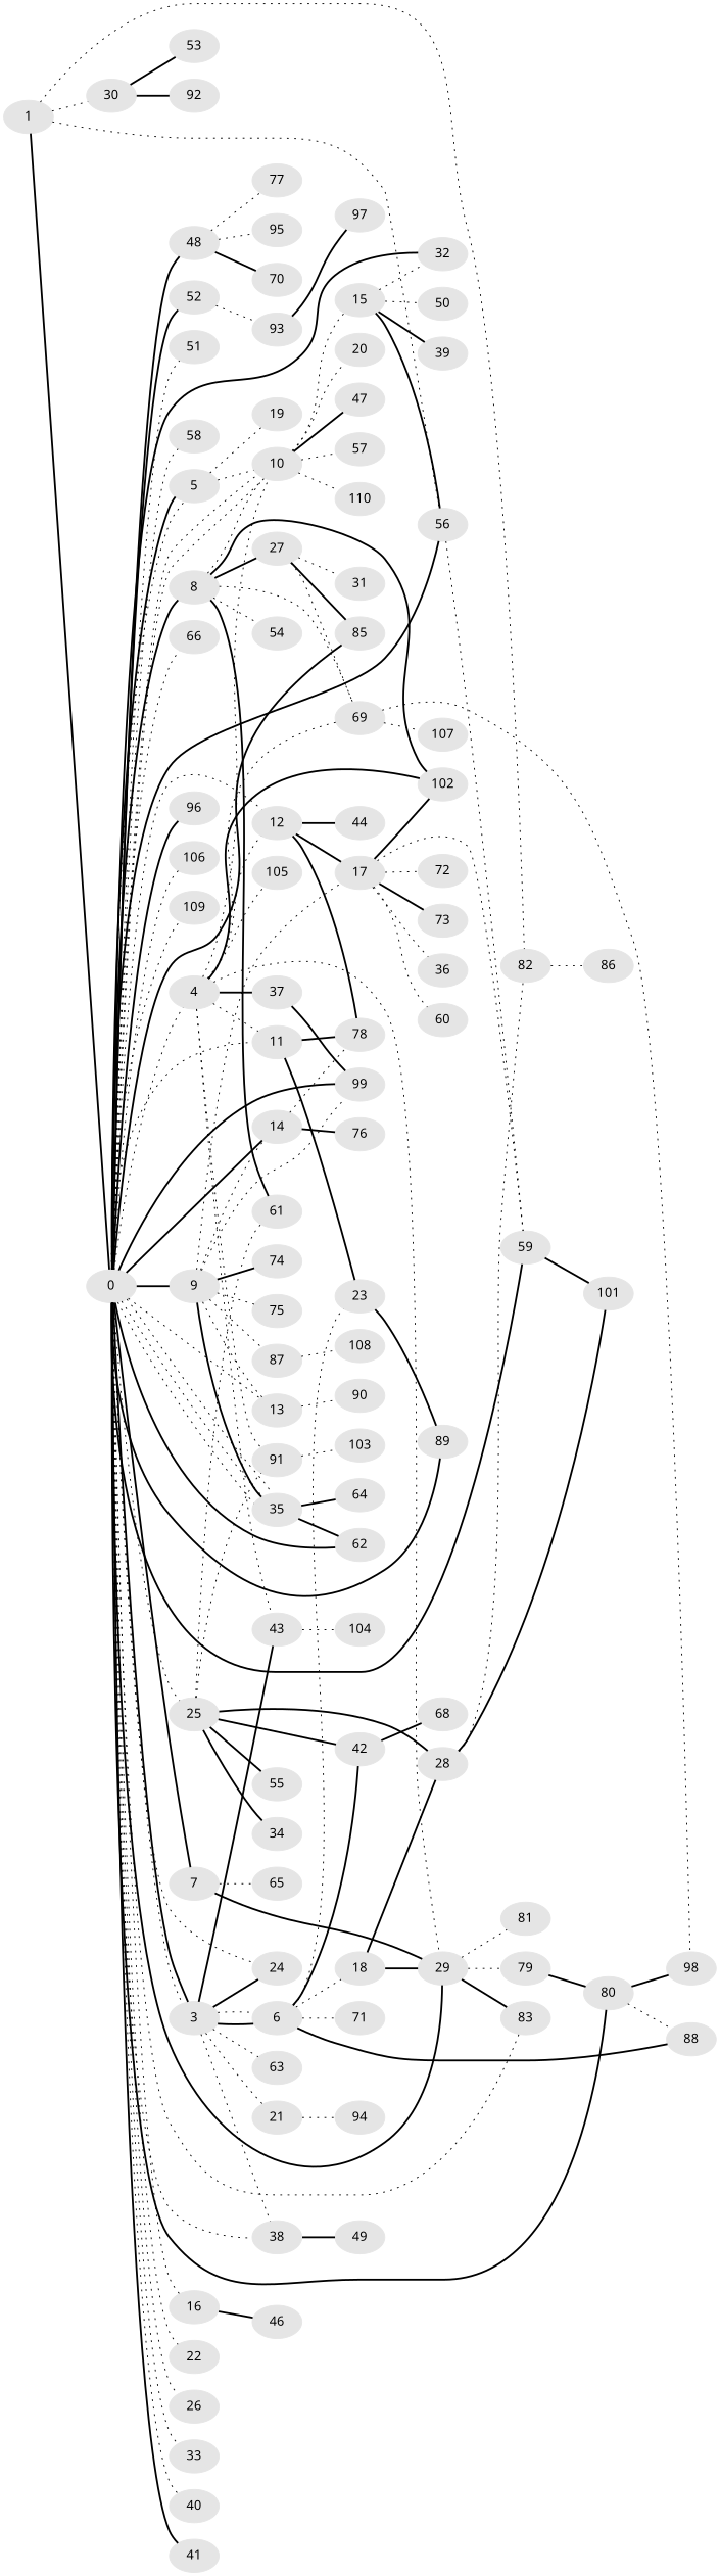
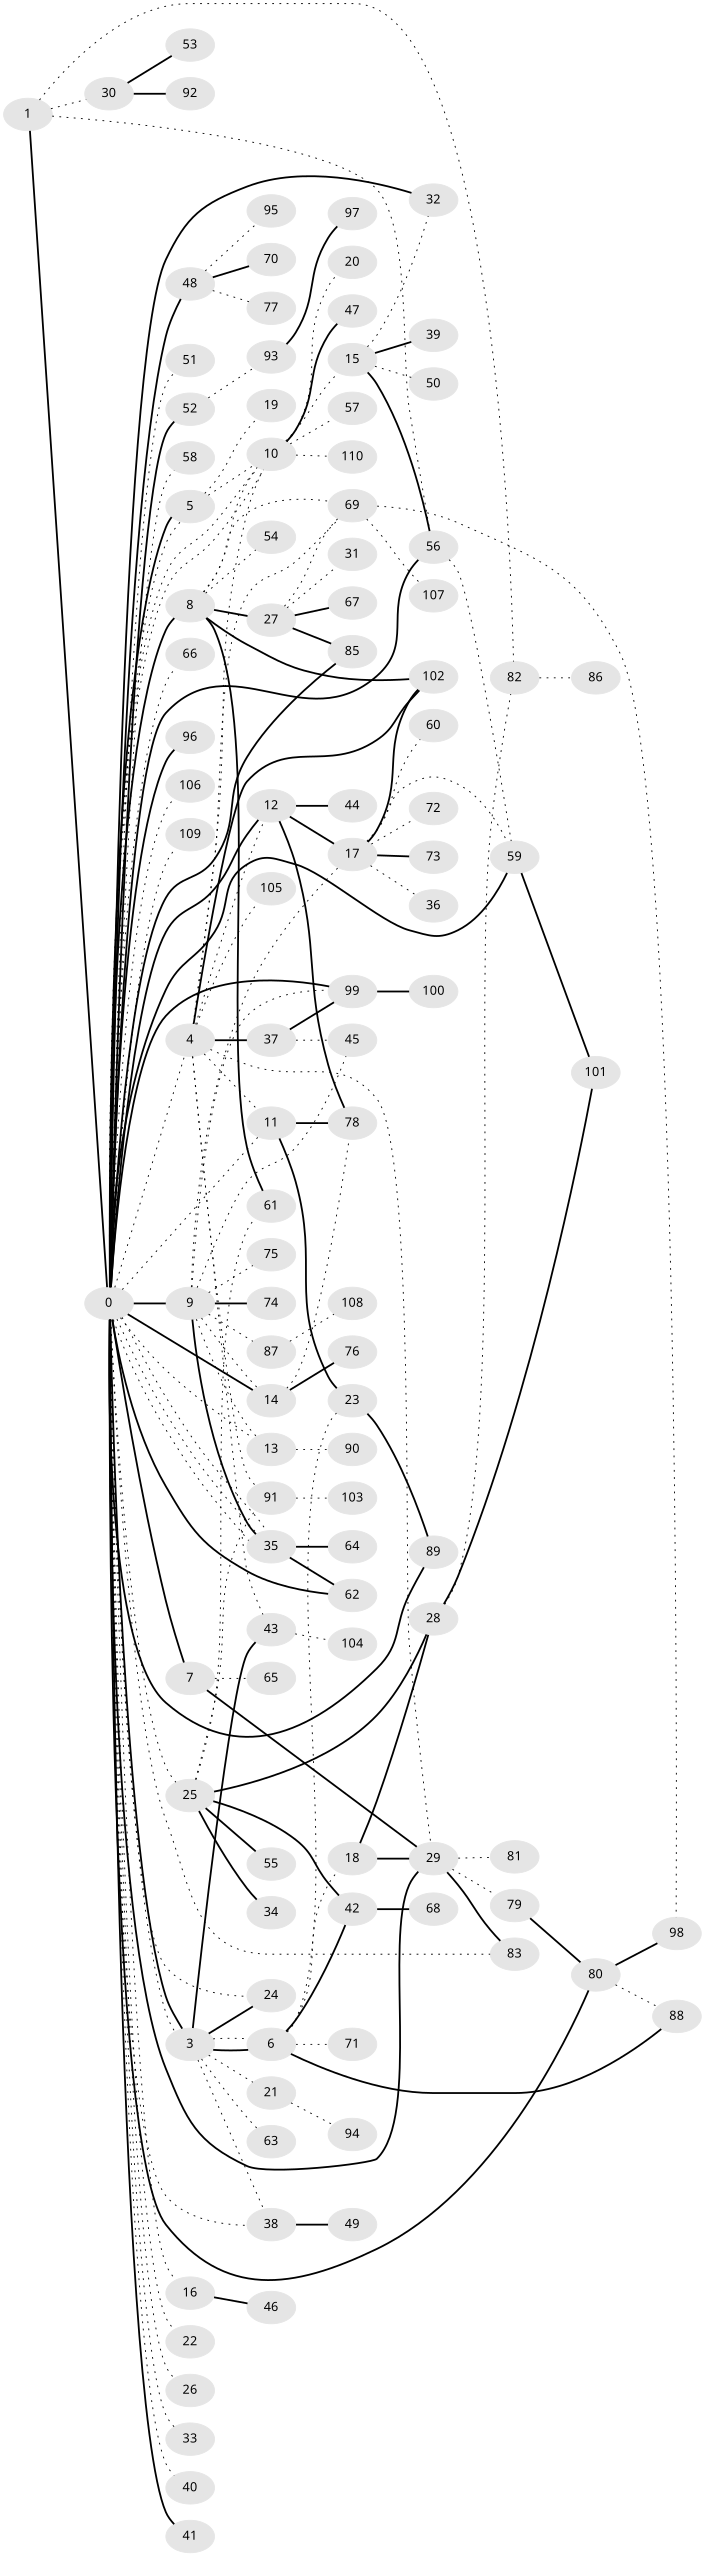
  graph {
    fontname="Noto Sans"
    rankdir=LR
    node [color=gray90 fontname="Noto Sans" style=filled]
    edge [fontname="Noto Sans" style=dotted]
    n1 [label=0]
    1
    30
    56
    82
    3
    4
    5
    7
    8
    9
    10
    11
    12
    13
    14
    16
    22
    24
    25
    26
    29
    32
    33
    35
    38
    40
    41
    48
    51
    52
    58
    59
    62
    66
    80
    83
    85
    89
    96
    99
    106
    109
    53
    92
    86
    6
    21
    43
    63
    37
    69
    91
    105
    102
    19
    65
    27
    54
    61
    17
+   45
    74
    75
    87
    15
    20
    47
    57
    110
    23
    78
    44
    90
    76
    46
    42
    28
    34
    55
    79
    81
    64
    49
    70
    77
    95
    93
    101
    88
    98
+   100
    18
    71
    94
    104
    107
    103
    68
    31
+   67
    36
    60
    72
    73
    108
    39
    50
    97
    n1 -- 56 [style=bold]
    n1 -- 3
    n1 -- 3 [style=bold]
    n1 -- 4
    n1 -- 5
    n1 -- 5 [style=bold]
    n1 -- 7 [style=bold]
    n1 -- 8 [style=bold]
    n1 -- 9 [style=bold]
    n1 -- 10
    n1 -- 10
    n1 -- 11
-   n1 -- 12
+   n1 -- 12 [style=bold]
    n1 -- 13
    n1 -- 14 [style=bold]
    n1 -- 16
    n1 -- 22
    n1 -- 24
    n1 -- 25
    n1 -- 26
    n1 -- 29 [style=bold]
    n1 -- 32 [style=bold]
    n1 -- 33
    n1 -- 35
    n1 -- 35
    n1 -- 35
    n1 -- 38
    n1 -- 40
    n1 -- 41 [style=bold]
    n1 -- 48 [style=bold]
    n1 -- 51
    n1 -- 52 [style=bold]
    n1 -- 58
    n1 -- 59 [style=bold]
    n1 -- 62 [style=bold]
    n1 -- 66
    n1 -- 80 [style=bold]
    n1 -- 83
    n1 -- 85 [style=bold]
    n1 -- 89 [style=bold]
    n1 -- 96 [style=bold]
    n1 -- 99 [style=bold]
    n1 -- 106
    n1 -- 109
    1 -- n1 [style=bold]
    1 -- 30
    1 -- 56
    1 -- 82
    30 -- 53 [style=bold]
    30 -- 92 [style=bold]
    56 -- 59
    82 -- 86
    3 -- 24 [style=bold]
    3 -- 38
    3 -- 6 [style=bold]
    3 -- 6
    3 -- 21
    3 -- 43 [style=bold]
    3 -- 63
    4 -- 10
    4 -- 11
    4 -- 12
    4 -- 29
    4 -- 43
    4 -- 37 [style=bold]
    4 -- 69
    4 -- 91
    4 -- 105
    4 -- 102 [style=bold]
    5 -- 10
    5 -- 19
    7 -- 29 [style=bold]
    7 -- 65
    8 -- 10
    8 -- 69
    8 -- 102 [style=bold]
    8 -- 27 [style=bold]
    8 -- 54
    8 -- 61 [style=bold]
    9 -- 13
    9 -- 14
    9 -- 35 [style=bold]
    9 -- 99
    9 -- 17
+   9 -- 45
    9 -- 74 [style=bold]
    9 -- 75
    9 -- 87
    10 -- 15
    10 -- 20
    10 -- 47 [style=bold]
    10 -- 57
    10 -- 110
    11 -- 23 [style=bold]
    11 -- 78 [style=bold]
    12 -- 17 [style=bold]
    12 -- 78 [style=bold]
    12 -- 44 [style=bold]
    13 -- 90
    14 -- 78
    14 -- 76 [style=bold]
    16 -- 46 [style=bold]
    25 -- 91
    25 -- 61
    25 -- 42 [style=bold]
    25 -- 28 [style=bold]
    25 -- 34 [style=bold]
    25 -- 55 [style=bold]
    29 -- 83 [style=bold]
    29 -- 79
    29 -- 81
    35 -- 62 [style=bold]
    35 -- 64 [style=bold]
    38 -- 49 [style=bold]
    48 -- 70 [style=bold]
    48 -- 77
    48 -- 95
    52 -- 93
    59 -- 101 [style=bold]
    80 -- 88
    80 -- 98 [style=bold]
+   99 -- 100 [style=bold]
    6 -- 23
    6 -- 42 [style=bold]
    6 -- 88 [style=bold]
    6 -- 18
    6 -- 71
    21 -- 94
    43 -- 104
    37 -- 99 [style=bold]
+   37 -- 45
    69 -- 98
    69 -- 107
    91 -- 103
    27 -- 85 [style=bold]
    27 -- 69
    27 -- 31
+   27 -- 67 [style=bold]
    17 -- 59
    17 -- 102 [style=bold]
    17 -- 36
    17 -- 60
    17 -- 72
    17 -- 73 [style=bold]
    87 -- 108
    15 -- 56 [style=bold]
    15 -- 32
    15 -- 39 [style=bold]
    15 -- 50
    23 -- 89 [style=bold]
    42 -- 68 [style=bold]
    28 -- 82
    28 -- 101 [style=bold]
    79 -- 80 [style=bold]
    93 -- 97 [style=bold]
    18 -- 29 [style=bold]
    18 -- 28 [style=bold]
  }
